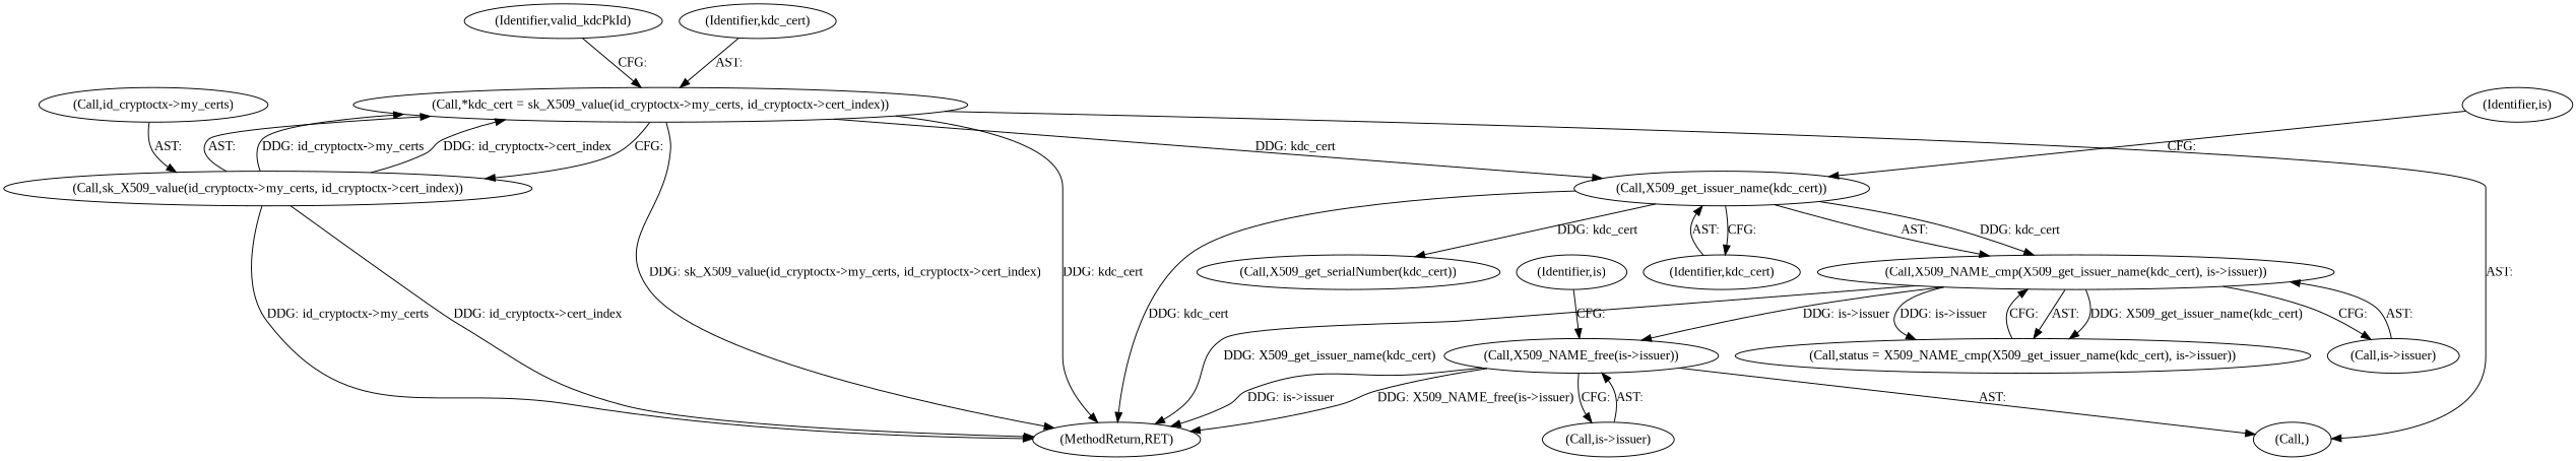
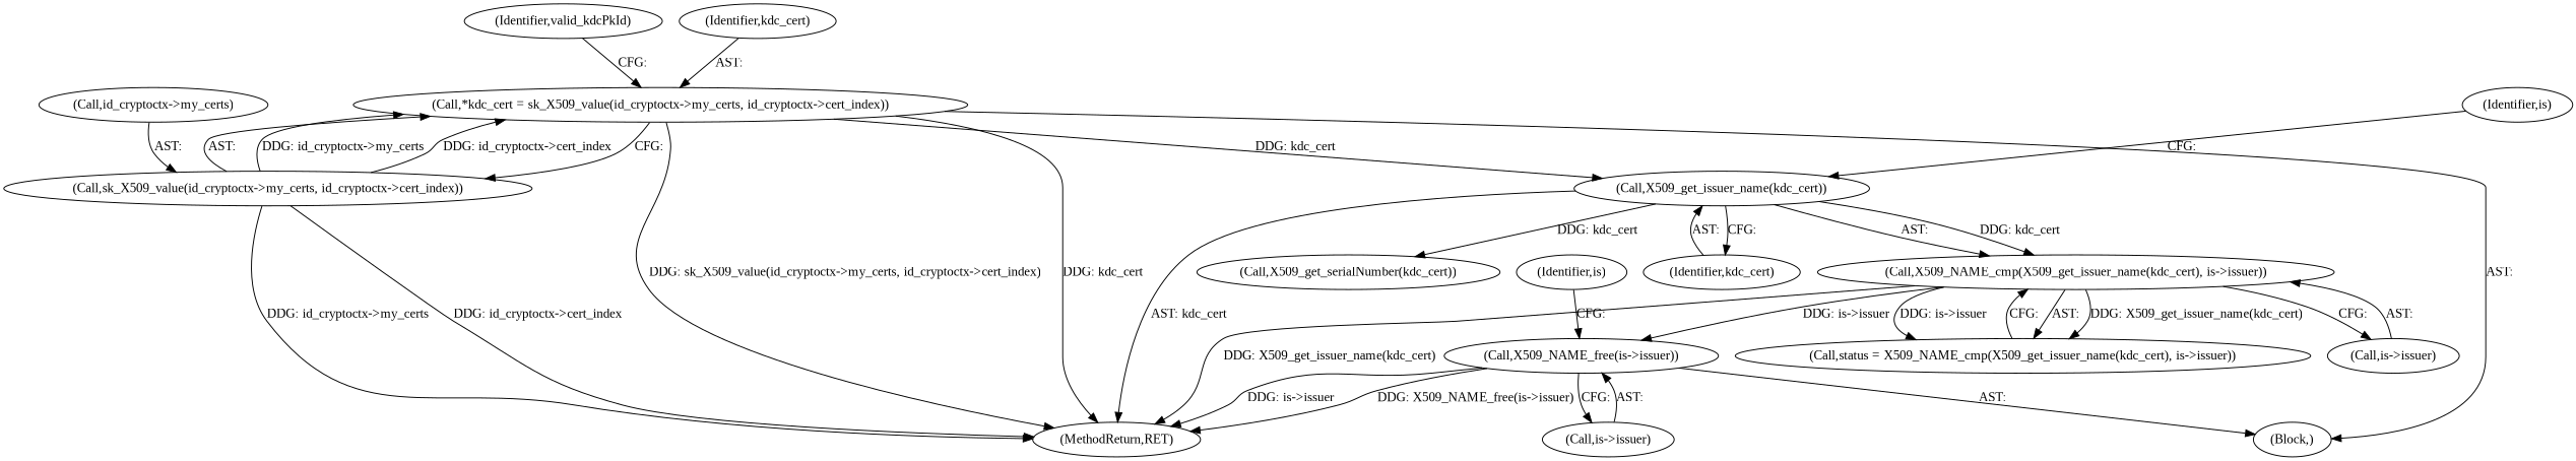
  digraph {
    fontname="Liberation Serif"
    node [fontname="Liberation Serif"]
    edge [fontname="Liberation Serif"]
    n1 [label="(Call,X509_NAME_free(is->issuer))"]
    n2 [label="(MethodReturn,RET)"]
-   n3 [label="(Call,)"]
+   n3 [label="(Block,)"]
    n4 [label="(Call,is->issuer)"]
    n5 [label="(Call,X509_NAME_cmp(X509_get_issuer_name(kdc_cert), is->issuer))"]
    n6 [label="(Call,status = X509_NAME_cmp(X509_get_issuer_name(kdc_cert), is->issuer))"]
    n7 [label="(Call,is->issuer)"]
    n8 [label="(Call,X509_get_issuer_name(kdc_cert))"]
    n9 [label="(Call,X509_get_serialNumber(kdc_cert))"]
    n10 [label="(Identifier,kdc_cert)"]
    n11 [label="(Call,*kdc_cert = sk_X509_value(id_cryptoctx->my_certs, id_cryptoctx->cert_index))"]
    n12 [label="(Call,sk_X509_value(id_cryptoctx->my_certs, id_cryptoctx->cert_index))"]
    n13 [label="(Identifier,is)"]
    n14 [label="(Identifier,valid_kdcPkId)"]
    n15 [label="(Call,id_cryptoctx->my_certs)"]
    n16 [label="(Identifier,kdc_cert)"]
    n17 [label="(Identifier,is)"]
    n1 -> n2 [label="DDG: X509_NAME_free(is->issuer)"]
    n1 -> n2 [label="DDG: is->issuer"]
    n1 -> n3 [label="AST: "]
    n1 -> n4 [label="CFG: "]
    n4 -> n1 [label="AST: "]
    n5 -> n1 [label="DDG: is->issuer"]
    n5 -> n2 [label="DDG: X509_get_issuer_name(kdc_cert)"]
    n5 -> n6 [label="AST: "]
    n5 -> n6 [label="DDG: X509_get_issuer_name(kdc_cert)"]
    n5 -> n6 [label="DDG: is->issuer"]
    n5 -> n7 [label="CFG: "]
    n6 -> n5 [label="CFG: "]
    n7 -> n5 [label="AST: "]
-   n8 -> n2 [label="DDG: kdc_cert"]
+   n8 -> n2 [label="AST: kdc_cert"]
    n8 -> n5 [label="AST: "]
    n8 -> n5 [label="DDG: kdc_cert"]
    n8 -> n9 [label="DDG: kdc_cert"]
    n8 -> n10 [label="CFG: "]
    n10 -> n8 [label="AST: "]
    n11 -> n2 [label="DDG: kdc_cert"]
    n11 -> n2 [label="DDG: sk_X509_value(id_cryptoctx->my_certs, id_cryptoctx->cert_index)"]
    n11 -> n3 [label="AST: "]
    n11 -> n8 [label="DDG: kdc_cert"]
    n11 -> n12 [label="CFG: "]
    n12 -> n2 [label="DDG: id_cryptoctx->cert_index"]
    n12 -> n2 [label="DDG: id_cryptoctx->my_certs"]
    n12 -> n11 [label="AST: "]
    n12 -> n11 [label="DDG: id_cryptoctx->my_certs"]
    n12 -> n11 [label="DDG: id_cryptoctx->cert_index"]
    n13 -> n1 [label="CFG: "]
    n14 -> n11 [label="CFG: "]
    n15 -> n12 [label="AST: "]
    n16 -> n11 [label="AST: "]
    n17 -> n8 [label="CFG: "]
  }
